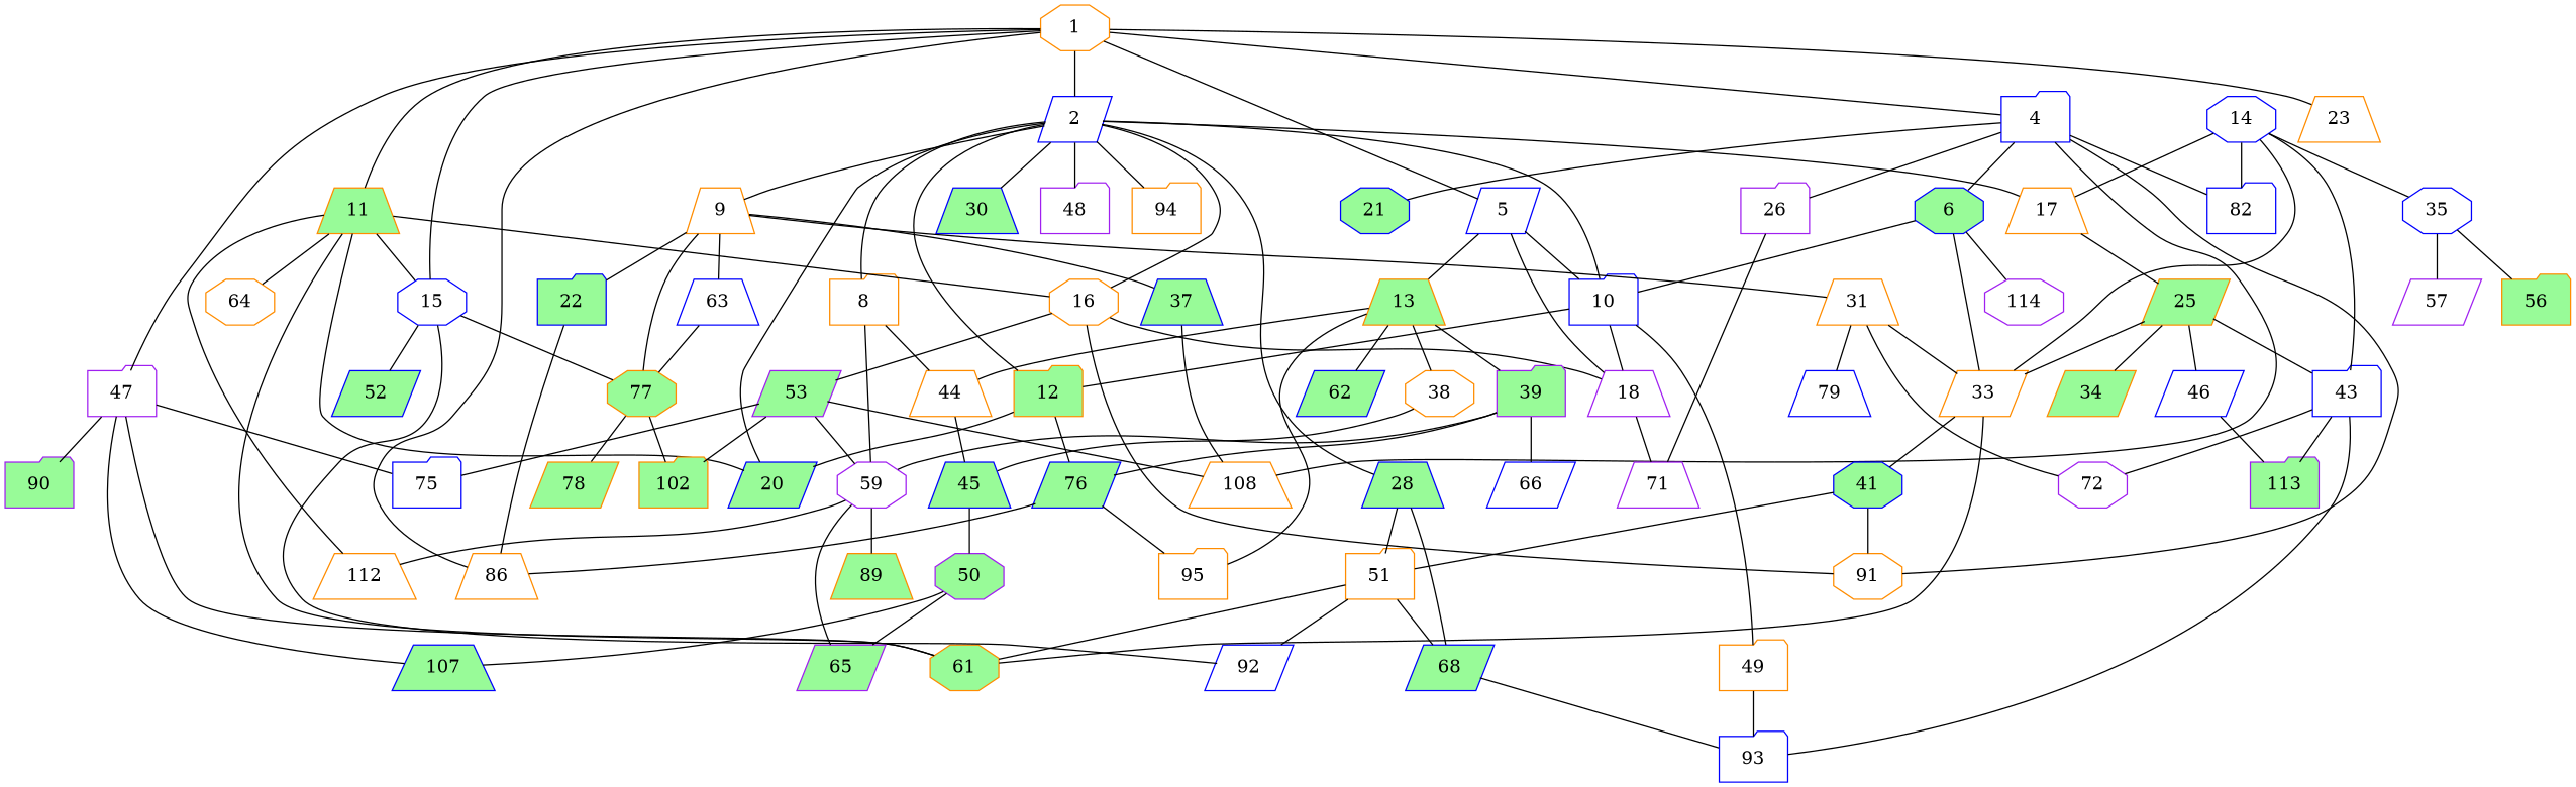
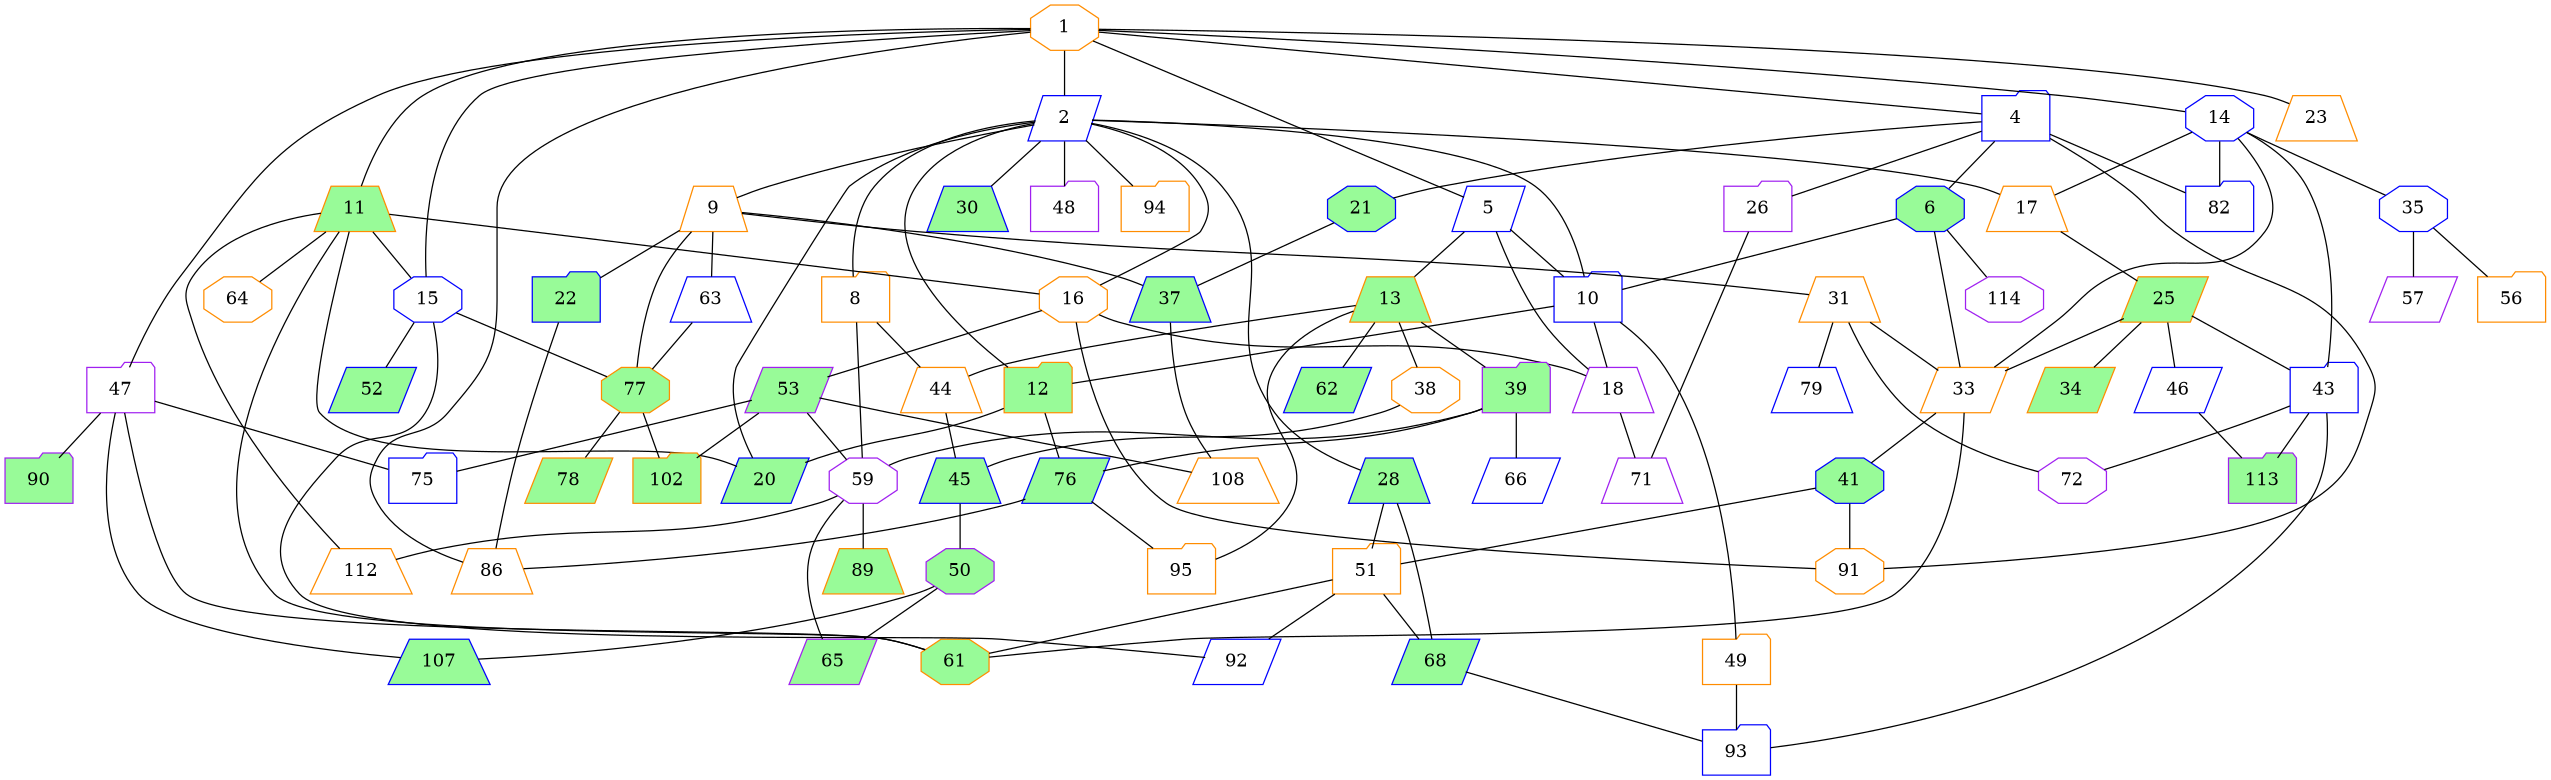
  graph {
    node [color=darkorange fillcolor=white shape=folder style=filled]
    1 [shape=octagon super="+3"]
    2 [color=blue shape=parallelogram super="+7"]
    4 [color=blue super="+24"]
    5 [color=blue shape=parallelogram super="+83"]
    11 [fillcolor=palegreen shape=trapezium super="+36"]
    14 [color=blue shape=octagon super="+29"]
    15 [color=blue shape=octagon super="+87"]
    23 [shape=trapezium]
    47 [color=purple super="+69"]
    86 [shape=trapezium super="+99"]
    8 [super="+80"]
    9 [shape=trapezium super="+58"]
    10 [color=blue super="+42"]
    12 [fillcolor=palegreen]
    16 [shape=octagon super="+19"]
    17 [shape=trapezium super="+88"]
    20 [color=blue fillcolor=palegreen shape=parallelogram super="+109"]
    28 [color=blue fillcolor=palegreen shape=trapezium super="+32"]
    30 [color=blue fillcolor=palegreen shape=trapezium]
    48 [color=purple]
    94
    6 [color=blue fillcolor=palegreen shape=octagon super="+96"]
    21 [color=blue fillcolor=palegreen shape=octagon]
    26 [color=purple]
    82 [color=blue super="+104"]
    91 [shape=octagon]
    108 [shape=trapezium]
    13 [fillcolor=palegreen shape=trapezium super="+27"]
    18 [color=purple shape=trapezium super="+103"]
    61 [fillcolor=palegreen shape=octagon super="+105"]
    64 [shape=octagon]
    112 [shape=trapezium]
    33 [shape=parallelogram super="+60"]
    35 [color=blue shape=octagon super="+110"]
    43 [color=blue super="+111"]
    77 [fillcolor=palegreen shape=octagon super="+81"]
    52 [color=blue fillcolor=palegreen shape=parallelogram]
    92 [color=blue shape=parallelogram]
    75 [color=blue]
    90 [color=purple fillcolor=palegreen]
    107 [color=blue fillcolor=palegreen shape=trapezium]
    44 [shape=trapezium super="+73"]
    59 [color=purple shape=octagon super="+100"]
    22 [color=blue fillcolor=palegreen super="+67"]
    31 [shape=trapezium super="+55"]
    37 [color=blue fillcolor=palegreen shape=trapezium super="+97"]
    63 [color=blue shape=trapezium]
    49 [super="+106"]
    76 [color=blue fillcolor=palegreen shape=parallelogram super="+84"]
    53 [color=purple fillcolor=palegreen shape=parallelogram super="+98"]
    25 [fillcolor=palegreen shape=parallelogram super="+54"]
    51
    68 [color=blue fillcolor=palegreen shape=parallelogram super="+70"]
    114 [color=purple shape=octagon]
    71 [color=purple shape=trapezium super="+74"]
    38 [shape=octagon]
    39 [color=purple fillcolor=palegreen]
    62 [color=blue fillcolor=palegreen shape=parallelogram]
    95
    41 [color=blue fillcolor=palegreen shape=octagon]
    45 [color=blue fillcolor=palegreen shape=trapezium]
    65 [color=purple fillcolor=palegreen shape=parallelogram super="+85"]
    89 [fillcolor=palegreen shape=trapezium]
    72 [color=purple shape=octagon]
    79 [color=blue shape=trapezium]
    102 [fillcolor=palegreen]
    78 [fillcolor=palegreen shape=parallelogram]
    93 [color=blue]
    66 [color=blue shape=parallelogram]
-   56 [fillcolor=palegreen]
+   56
    57 [color=purple shape=parallelogram]
    113 [color=purple fillcolor=palegreen]
    34 [fillcolor=palegreen shape=parallelogram]
    46 [color=blue shape=parallelogram]
    50 [color=purple fillcolor=palegreen shape=octagon super="+101"]
    1 -- 2
    1 -- 4
    1 -- 5
    1 -- 11
+   1 -- 14
    1 -- 15
    1 -- 23
    1 -- 47
    1 -- 86
    2 -- 8
    2 -- 9
    2 -- 10
    2 -- 12
    2 -- 16
    2 -- 17
    2 -- 20
    2 -- 28
    2 -- 30
    2 -- 48
    2 -- 94
    4 -- 6
    4 -- 21
    4 -- 26
    4 -- 82 [weight=2]
    4 -- 91
-   4 -- 108
    5 -- 10
    5 -- 13
    5 -- 18
    11 -- 15
    11 -- 16
    11 -- 20
    11 -- 61
    11 -- 64
    11 -- 112
    14 -- 17
    14 -- 82
    14 -- 33
    14 -- 35
    14 -- 43
    15 -- 77
    15 -- 52
    15 -- 92
    47 -- 61
    47 -- 75
    47 -- 90
    47 -- 107
    8 -- 44
    8 -- 59
    9 -- 77
    9 -- 22
    9 -- 31
    9 -- 37
    9 -- 63
    10 -- 12
    10 -- 18
    10 -- 49
    12 -- 20
    12 -- 76
    16 -- 91
    16 -- 18
    16 -- 53
    17 -- 25
    28 -- 51
    28 -- 68
    6 -- 10
    6 -- 33
    6 -- 114
+   21 -- 37
    26 -- 71
    13 -- 44
    13 -- 38
    13 -- 39
    13 -- 62
    13 -- 95
    18 -- 71
    33 -- 61
    33 -- 41
    35 -- 56
    35 -- 57
    43 -- 72
    43 -- 93
    43 -- 113
    77 -- 102
    77 -- 78
    44 -- 45
    59 -- 112
    59 -- 65
    59 -- 89
    22 -- 86
    31 -- 33
    31 -- 72
    31 -- 79
    37 -- 108
    63 -- 77
    49 -- 93
    76 -- 86
    76 -- 95
    53 -- 108
    53 -- 75
    53 -- 59
    53 -- 102
    25 -- 33
    25 -- 43
    25 -- 34
    25 -- 46
    51 -- 61
    51 -- 92
    51 -- 68
    68 -- 93
    38 -- 45
    39 -- 59
    39 -- 76
    39 -- 66
    41 -- 91
    41 -- 51
    45 -- 50
    46 -- 113
    50 -- 107
    50 -- 65
  }
